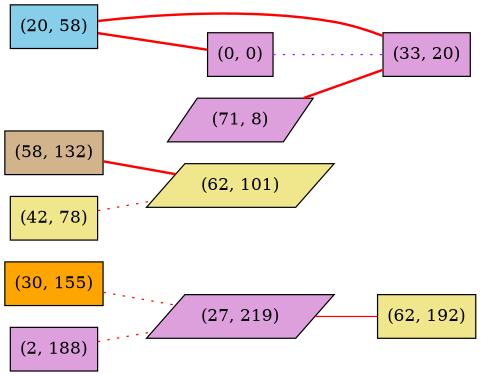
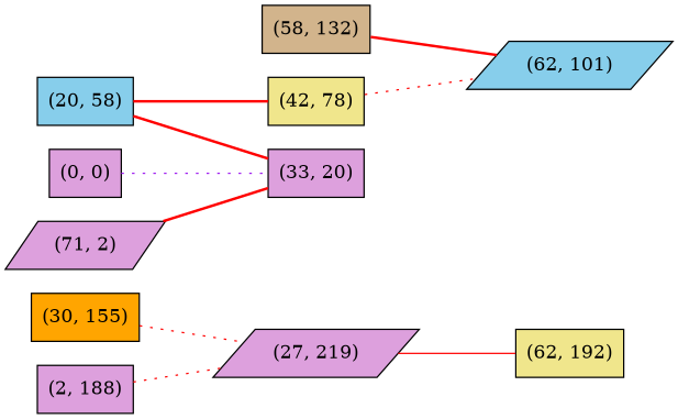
  graph {
    rankdir=LR
    node [fillcolor=plum shape=box style=filled]
    edge [color=red style=dotted weight=1]
    "(30, 155)" [fillcolor=orange]
    n2 [label="(27, 219)" shape=parallelogram]
    "(62, 192)" [fillcolor=khaki]
    "(58, 132)" [fillcolor=tan]
-   "(62, 101)" [fillcolor=khaki shape=parallelogram]
+   "(62, 101)" [fillcolor=skyblue shape=parallelogram]
    "(20, 58)" [fillcolor=skyblue]
    "(42, 78)" [fillcolor=khaki]
    "(33, 20)"
    "(0, 0)"
    "(2, 188)"
-   "(71, 2)" [shape=parallelogram label="(71, 8)"]
+   "(71, 2)" [shape=parallelogram]
    "(30, 155)" -- n2
    n2 -- "(62, 192)" [style=solid]
    "(58, 132)" -- "(62, 101)" [style=bold]
-   "(20, 58)" -- "(0, 0)" [style=bold]
+   "(20, 58)" -- "(42, 78)" [style=bold]
    "(20, 58)" -- "(33, 20)" [style=bold]
    "(42, 78)" -- "(62, 101)"
    "(0, 0)" -- "(33, 20)" [color=purple weight=4]
    "(2, 188)" -- n2
    "(71, 2)" -- "(33, 20)" [style=bold]
  }
